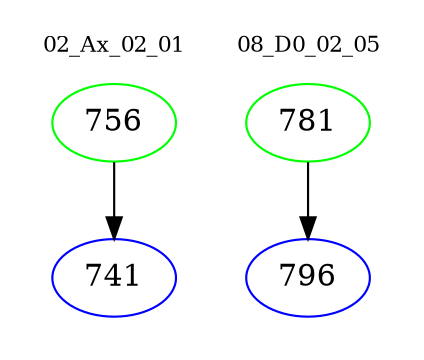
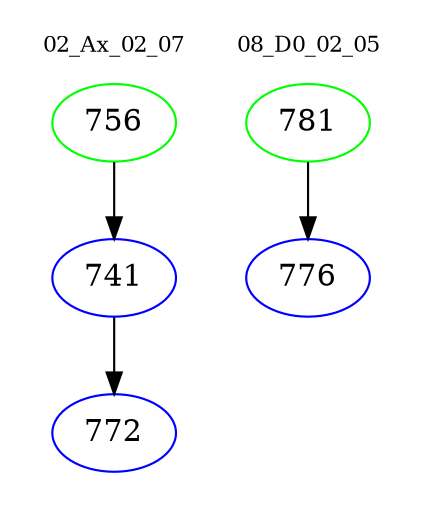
  digraph {
    node [color=blue]
    edge [color=black]
    n1 [color=green label=756]
    n2 [label=741]
+   n3 [label=772]
    n4 [color=green label=781]
-   n5 [label=796]
+   n5 [label=776]
    subgraph cluster_1 {
      color=white
      fontsize=10
-     label="02_Ax_02_01"
+     label="02_Ax_02_07"
      n1
      n2
+     n3
    }
    subgraph cluster_2 {
      color=white
      fontsize=10
      label="08_D0_02_05"
      n4
      n5
    }
    n1 -> n2
+   n2 -> n3
    n4 -> n5
  }
